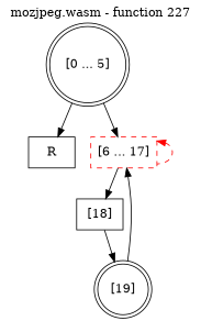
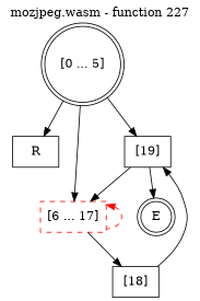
  digraph {
    label="mozjpeg.wasm - function 227"
    labelfontcolor=black
    labelfontname=Helvetica
    labelfontsize=16
    labelloc=t
    node [shape=box color=black style=solid]
+   E [shape=doublecircle color="" style=""]
    n2 [label=R color="" style=""]
    n3 [label="[0 ... 5]" shape=doublecircle]
    n4 [color=red label="[6 ... 17]" style=dashed]
-   n5 [label="[19]" shape=doublecircle]
+   n5 [label="[19]"]
    n6 [label="[18]"]
    n3 -> n2
    n3 -> n4
+   n3 -> n5
    n4 -> n4 [color=red dir=back style=dashed]
    n4 -> n6
+   n5 -> E
    n5 -> n4
    n6 -> n5
  }
